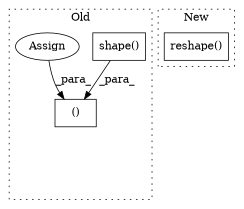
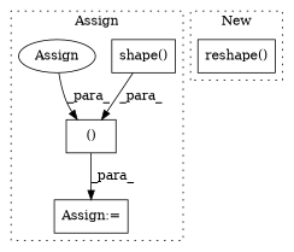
  digraph {
    node [a=75 shape=box]
    n1 [l="9,1" label="shape()" s="4971,4981"]
    n2 [a=54 l=18 label="()" s=5913]
    n3 [a=76 l=2 label=Assign s=5915 shape=ellipse]
+   n4 [a=68 l=3 label="Assign:=" s=5985]
    n5 [l="11,51" label="reshape()" s="3823,3853"]
    subgraph cluster_1 {
-     label=Old
+     label=Assign
      style=dotted
      n1
      n2
      n3
+     n4
    }
    subgraph cluster_2 {
      label=New
      style=dotted
      n5
    }
    n1 -> n2 [label=_para_]
+   n2 -> n4 [label=_para_]
    n3 -> n2 [label=_para_]
  }
